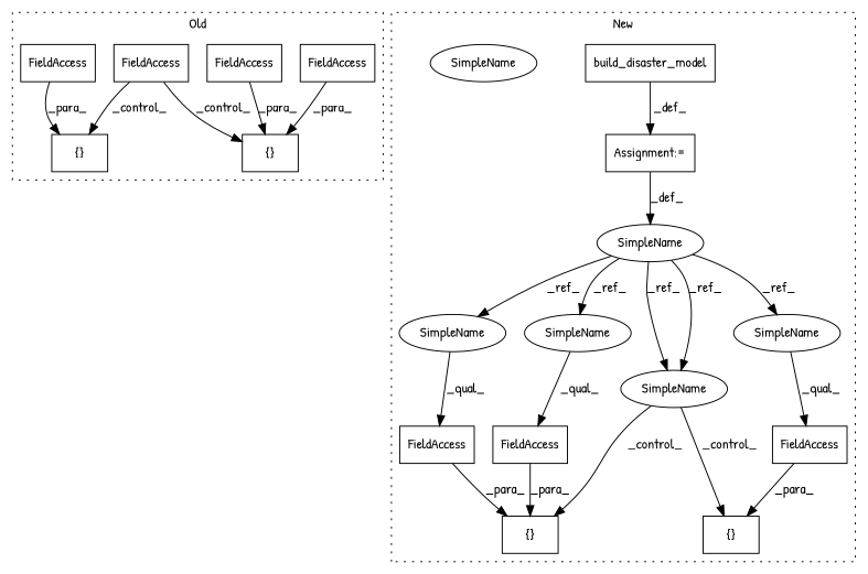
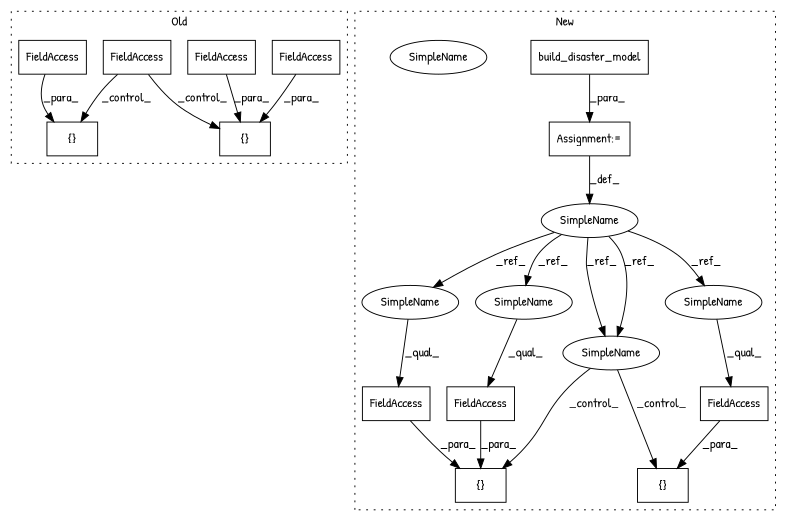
  digraph {
    fontname="Patrick Hand"
    node [a=22 l=5 s=1626 shape=box fontname="Patrick Hand"]
    edge [fontname="Patrick Hand"]
    n1 [a=4 l="1,1" label="{}" s="1514,1595"]
    n2 [label=FieldAccess s=1515]
    n3 [label=FieldAccess s=1448]
    n4 [a=4 l="1,1" label="{}" s="1631,1673"]
    n5 [label=FieldAccess s=1556]
    n6 [label=FieldAccess s=1632]
    n7 [a=32 l=22 label=build_disaster_model s=1472]
    n8 [a=4 l="1,1" label="{}" s="1625,1643"]
    n9 [a=42 label=SimpleName s=1466 shape=ellipse]
    n10 [l=17 label=FieldAccess]
    n11 [a=4 l="1,1" label="{}" s="1546,1589"]
    n12 [l=20 label=FieldAccess s=1569]
    n13 [l=21 label=FieldAccess s=1547]
    n14 [a=42 label=SimpleName s=1510 shape=ellipse]
    n15 [a=7 l=1 label="Assignment:=" s=1471]
    n16 [a=42 label=SimpleName s=1510 shape=ellipse]
    n17 [a=42 label=SimpleName s=1569 shape=ellipse]
    n18 [a=42 label=SimpleName s=1547 shape=ellipse]
    n19 [a=42 label=SimpleName shape=ellipse]
    subgraph cluster_1 {
      label=Old
      style=dotted
      n1
      n2
      n3
      n4
      n5
      n6
    }
    subgraph cluster_2 {
      label=New
      style=dotted
      n7
      n8
      n9
      n10
      n11
      n12
      n13
      n14
      n15
      n16
      n17
      n18
      n19
    }
    n2 -> n1 [label=_para_]
    n3 -> n1 [label=_control_]
    n3 -> n4 [label=_control_]
    n5 -> n1 [label=_para_]
    n6 -> n4 [label=_para_]
-   n7 -> n15 [label=_def_]
+   n7 -> n15 [label=_para_]
    n9 -> n16 [label=_ref_]
    n9 -> n16 [label=_ref_]
    n9 -> n17 [label=_ref_]
    n9 -> n18 [label=_ref_]
    n9 -> n19 [label=_ref_]
    n10 -> n8 [label=_para_]
    n12 -> n11 [label=_para_]
    n13 -> n11 [label=_para_]
    n15 -> n9 [label=_def_]
    n16 -> n8 [label=_control_]
    n16 -> n11 [label=_control_]
    n17 -> n12 [label=_qual_]
    n18 -> n13 [label=_qual_]
    n19 -> n10 [label=_qual_]
  }
